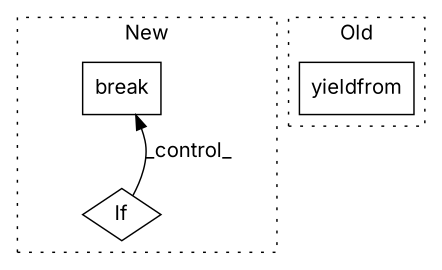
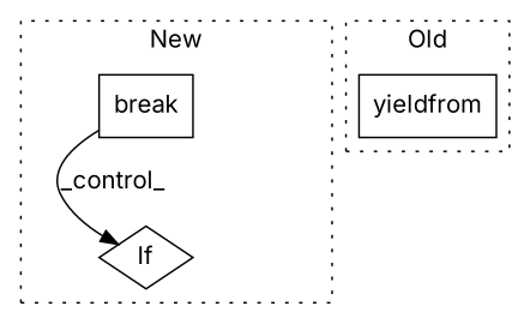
  digraph {
    fontname=Inter
    node [shape=box fontname=Inter]
    n1 [a=94 l=5 label=break s=7278]
    n2 [a=96 l=3 label=If s=7224 shape=diamond]
    n3 [a=77 l=11 label=yieldfrom s=7150]
    subgraph cluster_1 {
      label=New
      style=dotted
      n1
      n2
    }
    subgraph cluster_2 {
      label=Old
      style=dotted
      n3
    }
-   n2 -> n1 [label=_control_ fontname=Inter]
+   n1 -> n2 [label=_control_ fontname=Inter]
  }
